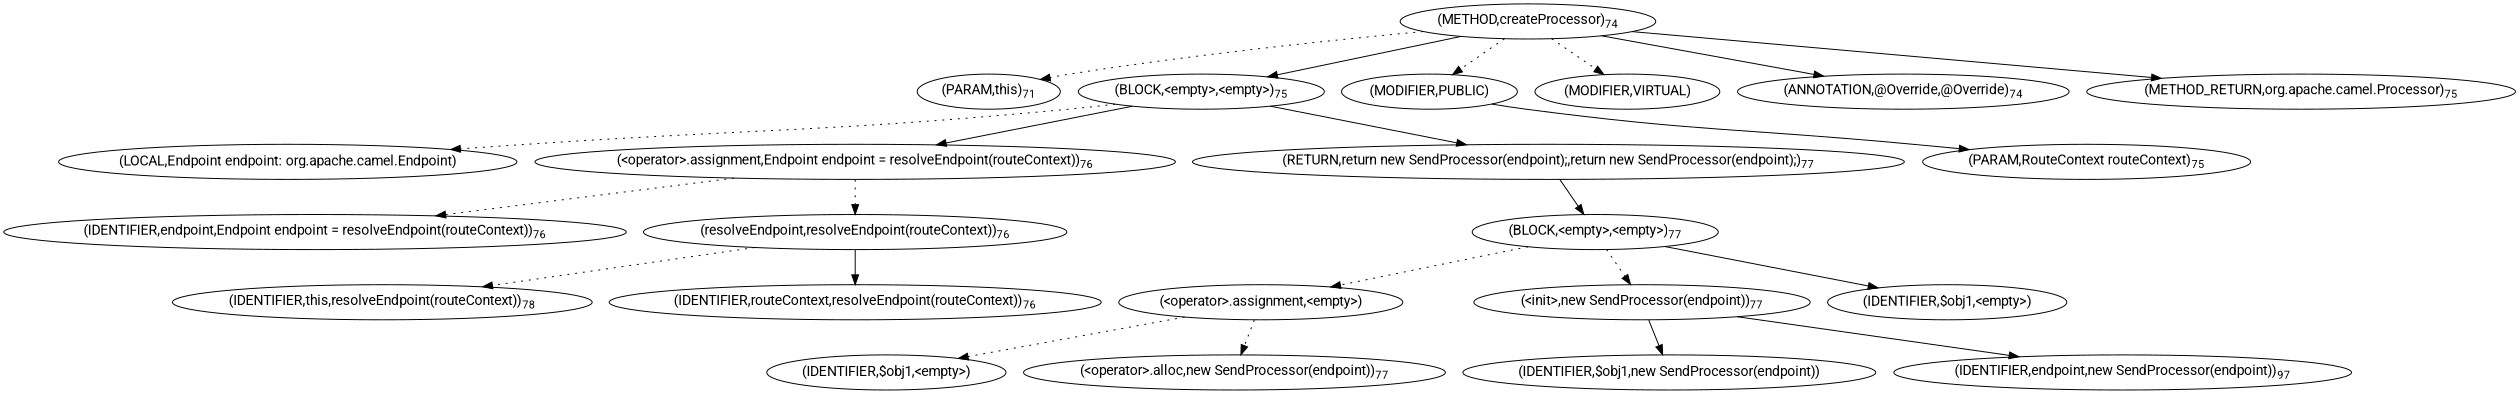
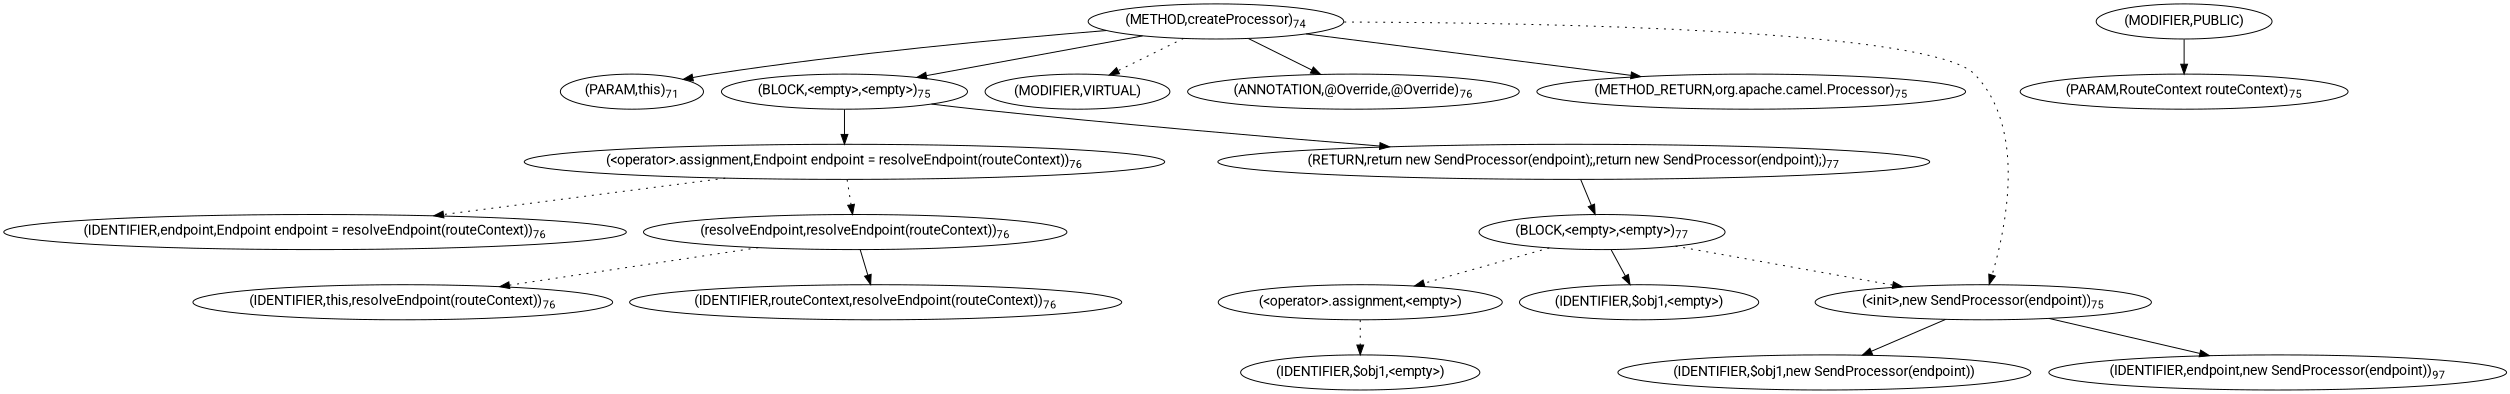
  digraph {
    fontname=Roboto
    node [fontname=Roboto]
    edge [fontname=Roboto style=dotted]
    n1 [label=<(METHOD,createProcessor)<SUB>74</SUB>>]
    n2 [label=<(PARAM,this)<SUB>71</SUB>>]
    n3 [label=<(BLOCK,&lt;empty&gt;,&lt;empty&gt;)<SUB>75</SUB>>]
    n4 [label=<(MODIFIER,PUBLIC)>]
    n5 [label=<(MODIFIER,VIRTUAL)>]
-   n6 [label=<(ANNOTATION,@Override,@Override)<SUB>74</SUB>>]
+   n6 [label=<(ANNOTATION,@Override,@Override)<SUB>76</SUB>>]
    n7 [label=<(METHOD_RETURN,org.apache.camel.Processor)<SUB>75</SUB>>]
    n8 [label=<(PARAM,RouteContext routeContext)<SUB>75</SUB>>]
-   n9 [label=<(LOCAL,Endpoint endpoint: org.apache.camel.Endpoint)>]
    n10 [label=<(&lt;operator&gt;.assignment,Endpoint endpoint = resolveEndpoint(routeContext))<SUB>76</SUB>>]
    n11 [label=<(RETURN,return new SendProcessor(endpoint);,return new SendProcessor(endpoint);)<SUB>77</SUB>>]
    n12 [label=<(IDENTIFIER,endpoint,Endpoint endpoint = resolveEndpoint(routeContext))<SUB>76</SUB>>]
    n13 [label=<(resolveEndpoint,resolveEndpoint(routeContext))<SUB>76</SUB>>]
    n14 [label=<(BLOCK,&lt;empty&gt;,&lt;empty&gt;)<SUB>77</SUB>>]
-   n15 [label=<(IDENTIFIER,this,resolveEndpoint(routeContext))<SUB>78</SUB>>]
+   n15 [label=<(IDENTIFIER,this,resolveEndpoint(routeContext))<SUB>76</SUB>>]
    n16 [label=<(IDENTIFIER,routeContext,resolveEndpoint(routeContext))<SUB>76</SUB>>]
    n17 [label=<(&lt;operator&gt;.assignment,&lt;empty&gt;)>]
-   n18 [label=<(&lt;init&gt;,new SendProcessor(endpoint))<SUB>77</SUB>>]
+   n18 [label=<(&lt;init&gt;,new SendProcessor(endpoint))<SUB>75</SUB>>]
    n19 [label=<(IDENTIFIER,$obj1,&lt;empty&gt;)>]
    n20 [label=<(IDENTIFIER,$obj1,&lt;empty&gt;)>]
-   n21 [label=<(&lt;operator&gt;.alloc,new SendProcessor(endpoint))<SUB>77</SUB>>]
    n22 [label=<(IDENTIFIER,$obj1,new SendProcessor(endpoint))>]
    n23 [label=<(IDENTIFIER,endpoint,new SendProcessor(endpoint))<SUB>97</SUB>>]
-   n1 -> n2
+   n1 -> n2 [style=solid]
    n1 -> n3 [style=solid]
-   n1 -> n4
+   n1 -> n18
    n1 -> n5
    n1 -> n6 [style=solid]
    n1 -> n7 [style=solid]
-   n3 -> n9
    n3 -> n10 [style=solid]
    n3 -> n11 [style=solid]
    n4 -> n8 [style=solid]
    n10 -> n12
    n10 -> n13
    n11 -> n14 [style=solid]
    n13 -> n15
    n13 -> n16 [style=solid]
    n14 -> n17
    n14 -> n18
    n14 -> n19 [style=solid]
    n17 -> n20
-   n17 -> n21
    n18 -> n22 [style=solid]
    n18 -> n23 [style=solid]
  }
